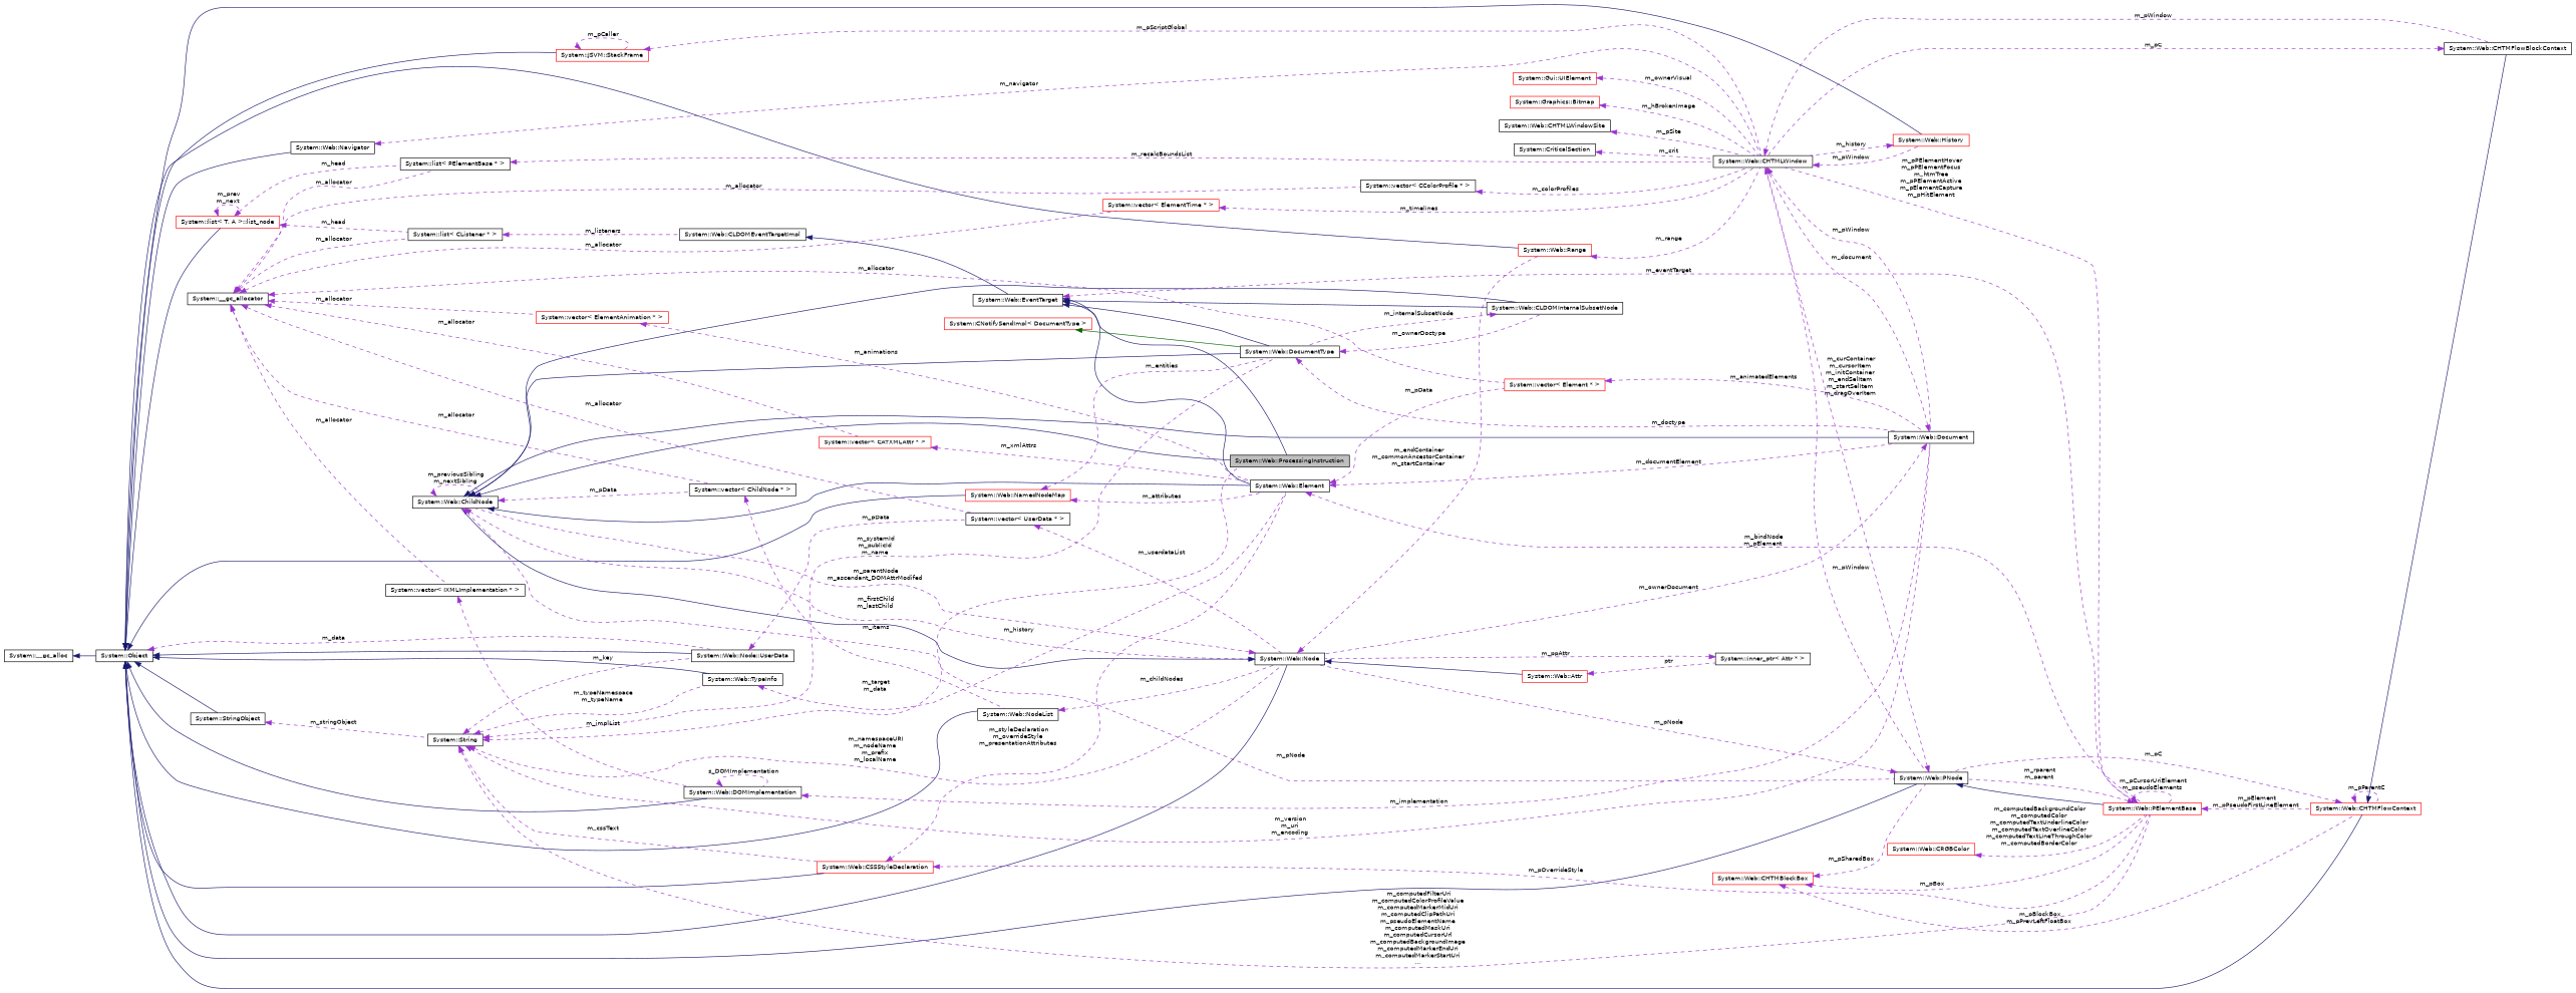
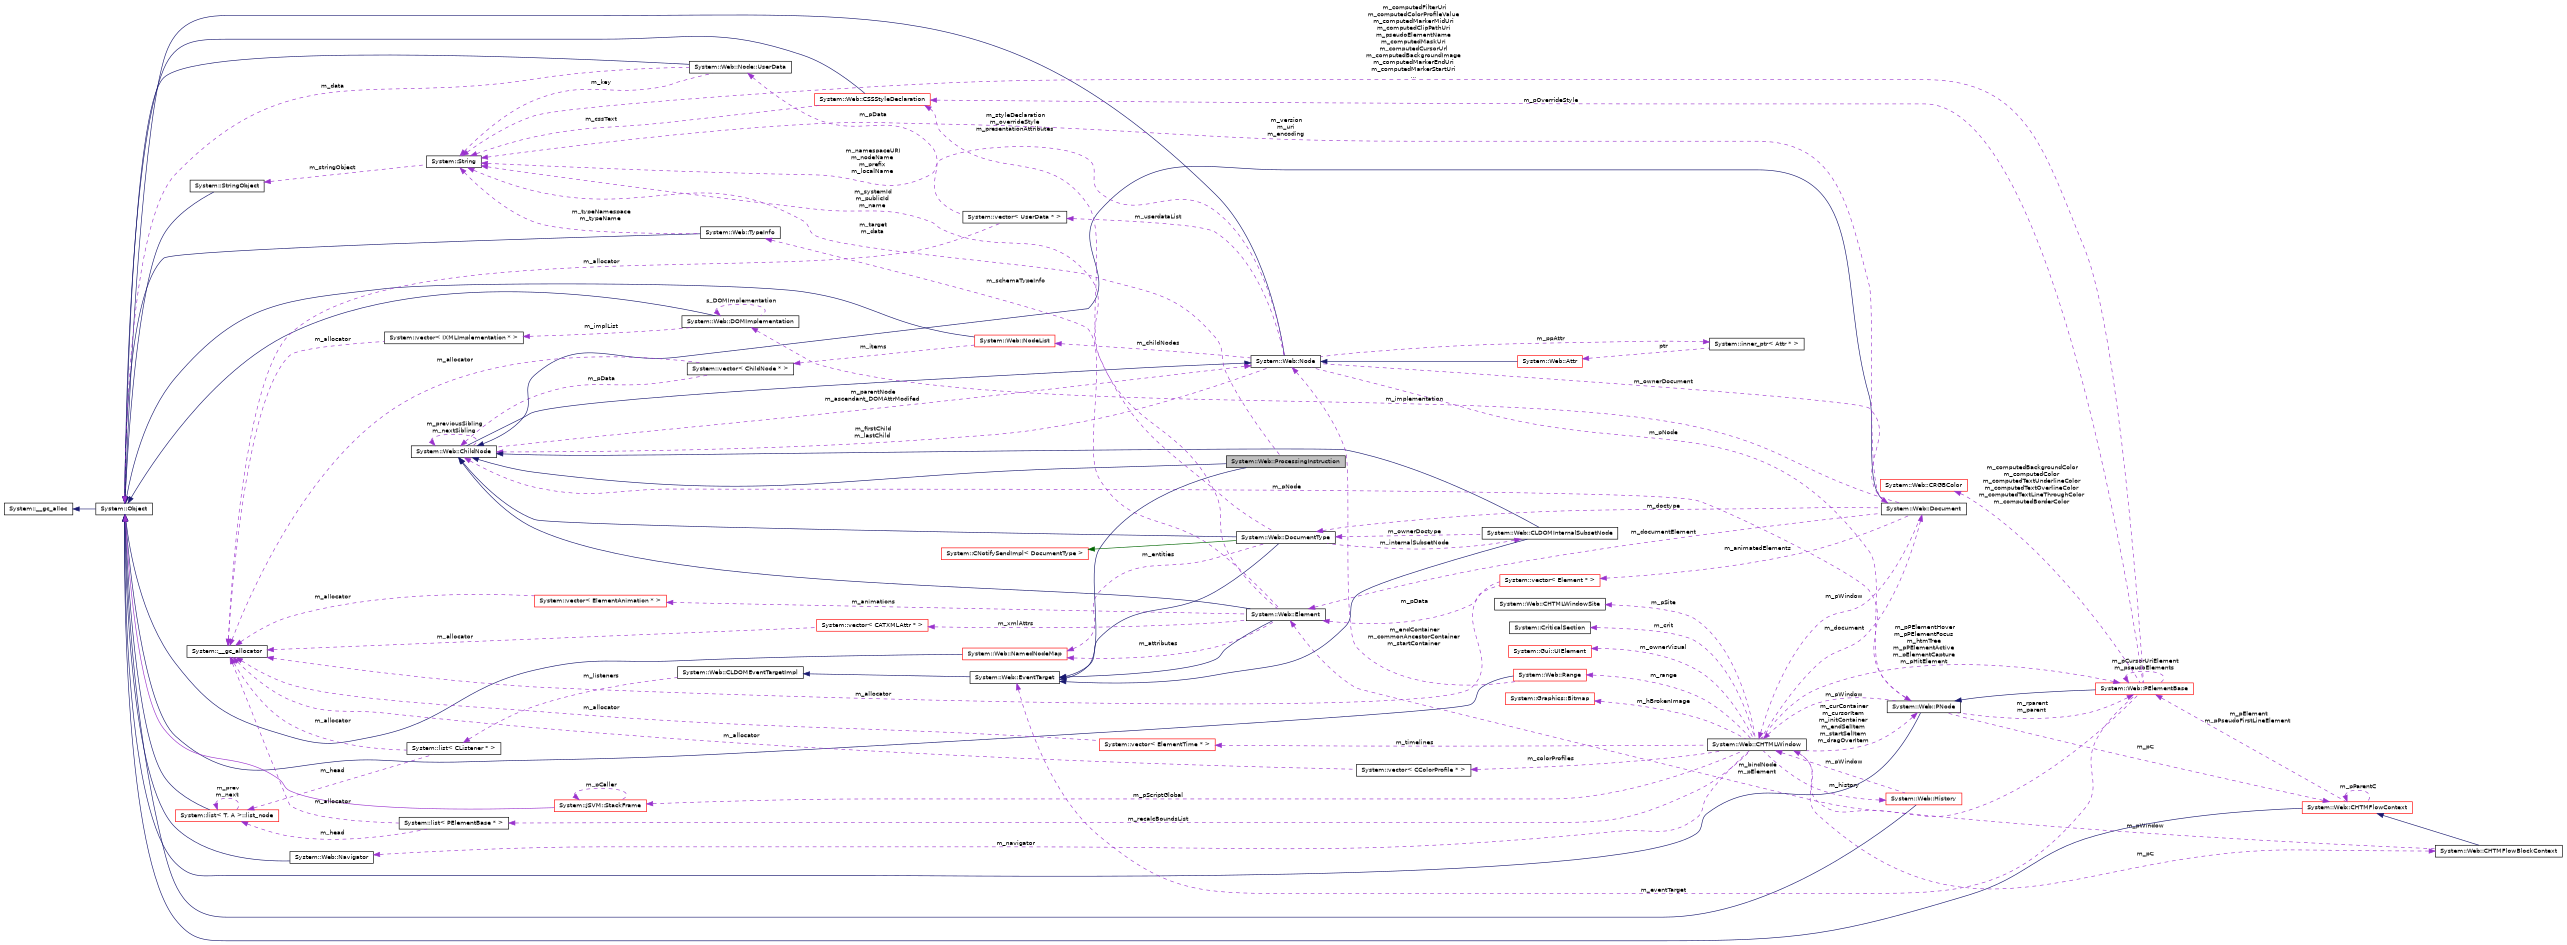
  digraph {
    rankdir=LR
    node [color=black fillcolor=white fontname=Helvetica fontsize=10 shape=record style=filled]
    edge [color=darkorchid3 dir=back fontname=Helvetica fontsize=10 labelfontname=Helvetica labelfontsize=10 style=dashed]
    n1 [fillcolor=grey75 fontcolor=black height=0.2 label="System::Web::ProcessingInstruction" width=0.4]
    n2 [height=0.2 label="System::Web::ChildNode" width=0.4]
    n3 [height=0.2 label="System::Web::Node" width=0.4]
    n4 [height=0.2 label="System::vector\< ChildNode * \>" width=0.4]
    n5 [height=0.2 label="System::Web::Document" width=0.4]
    n6 [height=0.2 label="System::Web::DocumentType" width=0.4]
    n7 [height=0.2 label="System::Web::CLDOMInternalSubsetNode" width=0.4]
    n8 [height=0.2 label="System::Web::Element" width=0.4]
    n9 [height=0.2 label="System::Web::PNode" width=0.4]
    n10 [color=red height=0.2 label="System::Web::Range" width=0.4]
    n11 [color=red height=0.2 label="System::Web::Attr" width=0.4]
-   n12 [height=0.2 label="System::Web::NodeList" width=0.4]
+   n12 [color=red height=0.2 label="System::Web::NodeList" width=0.4]
    n13 [height=0.2 label="System::Web::CHTMLWindow" width=0.4]
    n14 [color=red height=0.2 label="System::vector\< Element * \>" width=0.4]
    n15 [color=red height=0.2 label="System::Web::PElementBase" width=0.4]
    n16 [height=0.2 label="System::inner_ptr\< Attr * \>" width=0.4]
    n17 [height=0.2 label="System::Object" width=0.4]
    n18 [height=0.2 label="System::Web::DOMImplementation" width=0.4]
    n19 [color=red height=0.2 label="System::list\< T, A \>::list_node" width=0.4]
    n20 [color=red height=0.2 label="System::Web::NamedNodeMap" width=0.4]
    n21 [height=0.2 label="System::StringObject" width=0.4]
    n22 [height=0.2 label="System::Web::TypeInfo" width=0.4]
    n23 [color=red height=0.2 label="System::Web::CSSStyleDeclaration" width=0.4]
    n24 [height=0.2 label="System::Web::Navigator" width=0.4]
    n25 [color=red height=0.2 label="System::Web::History" width=0.4]
    n26 [color=red height=0.2 label="System::Web::CHTMFlowContext" width=0.4]
    n27 [color=red height=0.2 label="System::JSVM::StackFrame" width=0.4]
    n28 [height=0.2 label="System::Web::Node::UserData" width=0.4]
    n29 [height=0.2 label="System::list\< CListener * \>" width=0.4]
    n30 [height=0.2 label="System::list\< PElementBase * \>" width=0.4]
    n31 [height=0.2 label="System::String" width=0.4]
    n32 [height=0.2 label="System::Web::CHTMFlowBlockContext" width=0.4]
    n33 [height=0.2 label="System::vector\< UserData * \>" width=0.4]
    n34 [height=0.2 label="System::__gc_alloc" width=0.4]
    n35 [height=0.2 label="System::__gc_allocator" width=0.4]
    n36 [height=0.2 label="System::vector\< IXMLImplementation * \>" width=0.4]
    n37 [color=red height=0.2 label="System::vector\< CATXMLAttr * \>" width=0.4]
    n38 [color=red height=0.2 label="System::vector\< ElementAnimation * \>" width=0.4]
    n39 [color=red height=0.2 label="System::vector\< ElementTime * \>" width=0.4]
    n40 [height=0.2 label="System::vector\< CColorProfile * \>" width=0.4]
    n41 [height=0.2 label="System::Web::CLDOMEventTargetImpl" width=0.4]
    n42 [height=0.2 label="System::Web::EventTarget" width=0.4]
    n43 [color=red height=0.2 label="System::CNotifySendImpl\< DocumentType \>" width=0.4]
    n44 [height=0.2 label="System::Web::CHTMLWindowSite" width=0.4]
    n45 [height=0.2 label="System::CriticalSection" width=0.4]
    n46 [color=red height=0.2 label="System::Gui::UIElement" width=0.4]
-   n47 [color=red height=0.2 label="System::Web::CHTMBlockBox" width=0.4]
    n48 [color=red height=0.2 label="System::Web::CRGBColor" width=0.4]
    n49 [color=red height=0.2 label="System::Graphics::Bitmap" width=0.4]
    n2 -> n1 [color=midnightblue style=solid]
    n2 -> n2 [label=" m_previousSibling\nm_nextSibling"]
    n2 -> n3 [label=" m_firstChild\nm_lastChild"]
    n2 -> n4 [label=" m_pData"]
    n2 -> n5 [color=midnightblue style=solid]
    n2 -> n6 [color=midnightblue style=solid]
    n2 -> n7 [color=midnightblue style=solid]
    n2 -> n8 [color=midnightblue style=solid]
    n2 -> n9 [label=" m_pNode"]
    n3 -> n2 [color=midnightblue style=solid]
    n3 -> n2 [label=" m_parentNode\nm_ascendant_DOMAttrModifed"]
    n3 -> n10 [label=" m_endContainer\nm_commonAncestorContainer\nm_startContainer"]
    n3 -> n11 [color=midnightblue style=solid]
    n4 -> n12 [label=" m_items"]
    n5 -> n3 [label=" m_ownerDocument"]
    n5 -> n13 [label=" m_document"]
    n6 -> n5 [label=" m_doctype"]
    n6 -> n7 [label=" m_ownerDoctype"]
    n7 -> n6 [label=" m_internalSubsetNode"]
    n8 -> n5 [label=" m_documentElement"]
    n8 -> n14 [label=" m_pData"]
    n8 -> n15 [label=" m_bindNode\nm_pElement"]
    n9 -> n3 [label=" m_pNode"]
    n9 -> n13 [label=" m_curContainer\nm_cursorItem\nm_initContainer\nm_endSelItem\nm_startSelItem\nm_dragOverItem"]
    n9 -> n15 [color=midnightblue style=solid]
    n10 -> n13 [label=" m_range"]
    n11 -> n16 [label=" ptr"]
    n12 -> n3 [label=" m_childNodes"]
    n13 -> n5 [label=" m_pWindow"]
    n13 -> n9 [label=" m_pWindow"]
    n13 -> n25 [label=" m_pWindow"]
    n13 -> n32 [label=" m_pWindow"]
    n14 -> n5 [label=" m_animatedElements"]
    n15 -> n9 [label=" m_rparent\nm_parent"]
    n15 -> n13 [label=" m_pPElementHover\nm_pPElementFocus\nm_htmTree\nm_pPElementActive\nm_pElementCapture\nm_pHitElement"]
    n15 -> n15 [label=" m_pCursorUriElement\nm_pseudoElements"]
    n15 -> n26 [label=" m_pElement\nm_pPseudoFirstLineElement"]
    n16 -> n3 [label=" m_ppAttr"]
    n17 -> n3 [color=midnightblue style=solid]
    n17 -> n9 [color=midnightblue style=solid]
    n17 -> n10 [color=midnightblue style=solid]
    n17 -> n12 [color=midnightblue style=solid]
    n17 -> n18 [color=midnightblue style=solid]
    n17 -> n19 [color=midnightblue style=solid]
    n17 -> n20 [color=midnightblue style=solid]
    n17 -> n21 [color=midnightblue style=solid]
    n17 -> n22 [color=midnightblue style=solid]
    n17 -> n23 [color=midnightblue style=solid]
    n17 -> n24 [color=midnightblue style=solid]
    n17 -> n25 [color=midnightblue style=solid]
    n17 -> n26 [color=midnightblue style=solid]
-   n17 -> n27 [color=midnightblue style=solid]
+   n17 -> n27 [style=solid]
    n17 -> n28 [color=midnightblue style=solid]
    n17 -> n28 [label=" m_data"]
    n18 -> n5 [label=" m_implementation"]
    n18 -> n18 [label=" s_DOMImplementation"]
    n19 -> n19 [label=" m_prev\nm_next"]
    n19 -> n29 [label=" m_head"]
    n19 -> n30 [label=" m_head"]
    n20 -> n6 [label=" m_entities"]
    n20 -> n8 [label=" m_attributes"]
    n21 -> n31 [label=" m_stringObject"]
-   n22 -> n8 [label=" m_history"]
+   n22 -> n8 [label=" m_schemaTypeInfo"]
    n23 -> n8 [label=" m_styleDeclaration\nm_overrideStyle\nm_presentationAttributes"]
    n23 -> n15 [label=" m_pOverrideStyle"]
    n24 -> n13 [label=" m_navigator"]
    n25 -> n13 [label=" m_history"]
    n26 -> n9 [label=" m_pC"]
    n26 -> n26 [label=" m_pParentC"]
    n26 -> n32 [color=midnightblue style=solid]
    n27 -> n13 [label=" m_pScriptGlobal"]
    n27 -> n27 [label=" m_pCaller"]
    n28 -> n33 [label=" m_pData"]
    n29 -> n41 [label=" m_listeners"]
    n30 -> n13 [label=" m_recalcBoundsList"]
    n31 -> n1 [label=" m_target\nm_data"]
    n31 -> n3 [label=" m_namespaceURI\nm_nodeName\nm_prefix\nm_localName"]
    n31 -> n5 [label=" m_version\nm_uri\nm_encoding"]
    n31 -> n6 [label=" m_systemId\nm_publicId\nm_name"]
    n31 -> n15 [label=" m_computedFilterUri\nm_computedColorProfileValue\nm_computedMarkerMidUri\nm_computedClipPathUri\nm_pseudoElementName\nm_computedMaskUri\nm_computedCursorUrl\nm_computedBackgroundImage\nm_computedMarkerEndUri\nm_computedMarkerStartUri\n..."]
    n31 -> n22 [label=" m_typeNamespace\nm_typeName"]
    n31 -> n23 [label=" m_cssText"]
    n31 -> n28 [label=" m_key"]
    n32 -> n13 [label=" m_pC"]
    n33 -> n3 [label=" m_userdataList"]
    n34 -> n17 [color=midnightblue style=solid]
    n35 -> n4 [label=" m_allocator"]
    n35 -> n14 [label=" m_allocator"]
    n35 -> n29 [label=" m_allocator"]
    n35 -> n30 [label=" m_allocator"]
    n35 -> n33 [label=" m_allocator"]
    n35 -> n36 [label=" m_allocator"]
    n35 -> n37 [label=" m_allocator"]
    n35 -> n38 [label=" m_allocator"]
    n35 -> n39 [label=" m_allocator"]
    n35 -> n40 [label=" m_allocator"]
    n36 -> n18 [label=" m_implList"]
    n37 -> n8 [label=" m_xmlAttrs"]
    n38 -> n8 [label=" m_animations"]
    n39 -> n13 [label=" m_timelines"]
    n40 -> n13 [label=" m_colorProfiles"]
    n41 -> n42 [color=midnightblue style=solid]
    n42 -> n1 [color=midnightblue style=solid]
    n42 -> n6 [color=midnightblue style=solid]
    n42 -> n7 [color=midnightblue style=solid]
    n42 -> n8 [color=midnightblue style=solid]
    n42 -> n15 [label=" m_eventTarget"]
    n43 -> n6 [color=darkgreen style=solid]
    n44 -> n13 [label=" m_pSite"]
    n45 -> n13 [label=" m_crit"]
    n46 -> n13 [label=" m_ownerVisual"]
-   n47 -> n9 [label=" m_pSharedBox"]
-   n47 -> n15 [label=" m_pBox"]
-   n47 -> n26 [label=" m_pBlockBox\nm_pPrevLeftFloatBox"]
    n48 -> n15 [label=" m_computedBackgroundColor\nm_computedColor\nm_computedTextUnderlineColor\nm_computedTextOverlineColor\nm_computedTextLineThroughColor\nm_computedBorderColor"]
    n49 -> n13 [label=" m_hBrokenImage"]
  }
